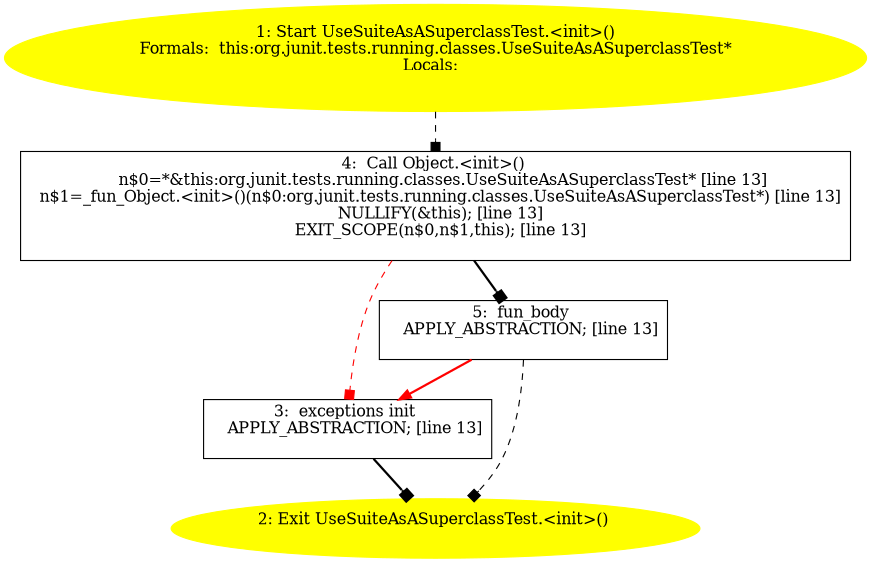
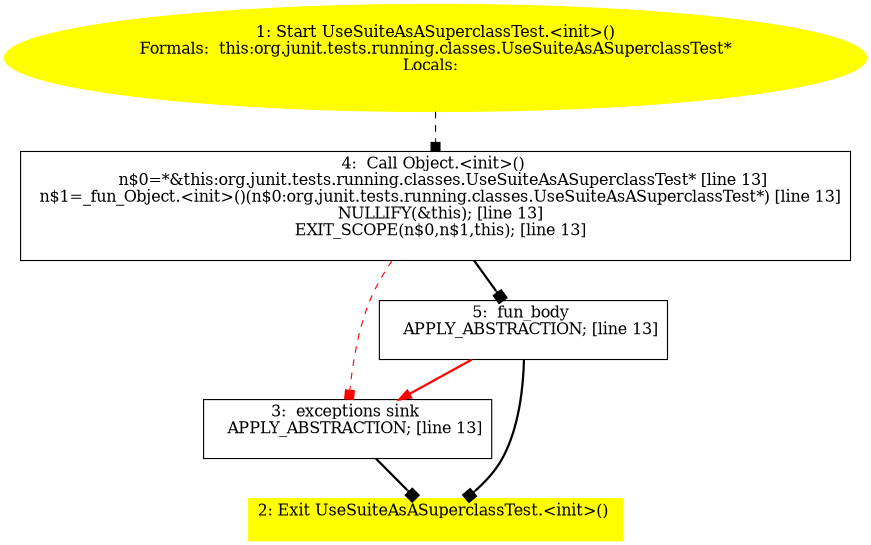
  digraph {
    node [shape=box]
    edge [arrowhead=box style=dashed]
    n1 [color=yellow label="1: Start UseSuiteAsASuperclassTest.<init>()\nFormals:  this:org.junit.tests.running.classes.UseSuiteAsASuperclassTest*\nLocals:  \n  " style=filled shape=""]
    n2 [label="4:  Call Object.<init>() \n   n$0=*&this:org.junit.tests.running.classes.UseSuiteAsASuperclassTest* [line 13]\n  n$1=_fun_Object.<init>()(n$0:org.junit.tests.running.classes.UseSuiteAsASuperclassTest*) [line 13]\n  NULLIFY(&this); [line 13]\n  EXIT_SCOPE(n$0,n$1,this); [line 13]\n "]
-   n3 [label="3:  exceptions init \n   APPLY_ABSTRACTION; [line 13]\n "]
+   n3 [label="3:  exceptions sink \n   APPLY_ABSTRACTION; [line 13]\n "]
    n4 [label="5:  fun_body \n   APPLY_ABSTRACTION; [line 13]\n "]
-   n5 [color=yellow label="2: Exit UseSuiteAsASuperclassTest.<init>() \n  " style=filled shape=""]
+   n5 [color=yellow label="2: Exit UseSuiteAsASuperclassTest.<init>() \n  " style=filled]
    n1 -> n2
    n2 -> n3 [color=red]
    n2 -> n4 [style=bold]
    n3 -> n5 [style=bold]
    n4 -> n3 [arrowhead=normal color=red style=bold]
-   n4 -> n5
+   n4 -> n5 [style=bold]
  }
